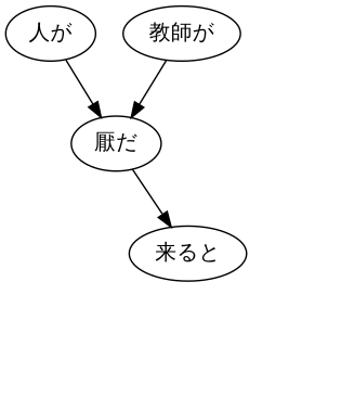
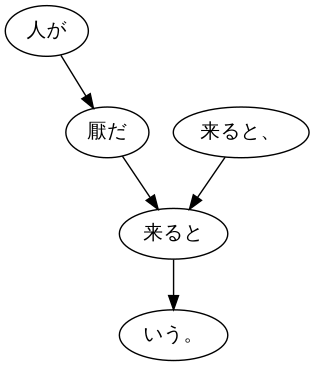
  digraph {
    fontname="Comic Neue"
    node [fontname="Comic Neue"]
    edge [fontname="Comic Neue"]
    n1 [label="人が"]
    n2 [label="厭だ"]
+   n3 [label="来ると、"]
    n4 [label="来ると"]
-   n6 [label="教師が"]
+   n5 [label="いう。"]
    n1 -> n2
    n2 -> n4
-   n6 -> n2
+   n3 -> n4
+   n4 -> n5
  }
